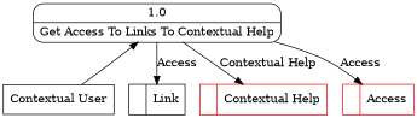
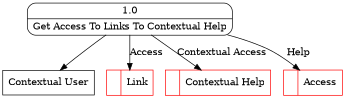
  digraph {
    node [color=red shape=record]
-   n1 [color=black label="<f0>  |<f1> Link "]
+   n1 [label="<f0>  |<f1> Link "]
    n2 [label="<f0>  |<f1> Contextual Help "]
    n3 [label="<f0>  |<f1> Access "]
    n4 [label="Contextual User" shape=box color=""]
    n5 [label="{<f0> 1.0|<f1> Get Access To Links To Contextual Help }" shape=Mrecord color=""]
-   n4 -> n5
+   n5 -> n4
    n5 -> n1 [label=Access]
-   n5 -> n2 [label="Contextual Help"]
-   n5 -> n3 [label=Access]
+   n5 -> n2 [label="Contextual Access"]
+   n5 -> n3 [label=Help]
  }
